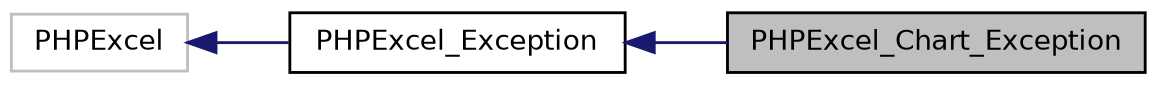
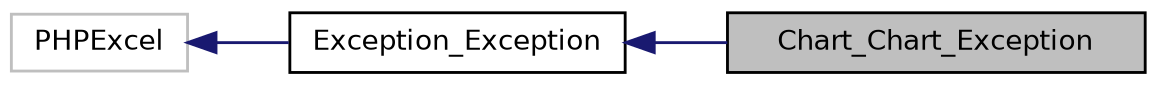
  digraph {
    rankdir=LR
    node [color=black fillcolor=white fontname=Helvetica fontsize=10 shape=record style=filled]
    edge [color=midnightblue dir=back fontname=Helvetica fontsize=10 labelfontname=Helvetica labelfontsize=10 style=solid]
-   n1 [fillcolor=grey75 fontcolor=black height=0.2 label=PHPExcel_Chart_Exception width=0.4]
-   n2 [height=0.2 label=PHPExcel_Exception width=0.4]
+   n1 [fillcolor=grey75 fontcolor=black height=0.2 label=Chart_Chart_Exception width=0.4]
+   n2 [height=0.2 label=Exception_Exception width=0.4]
    n3 [color=grey75 height=0.2 label=PHPExcel width=0.4]
    n2 -> n1
    n3 -> n2
  }
